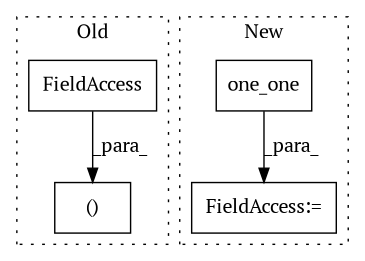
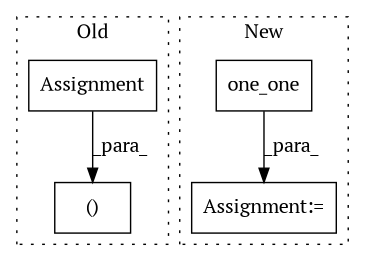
  digraph {
    fontname="PT Serif"
    node [fontname="PT Serif" shape=box]
    edge [fontname="PT Serif"]
    n1 [a=106 l=43 label="()" s=1188]
-   n2 [a=22 l=17 label=FieldAccess s=1214]
+   n2 [a=22 l=17 label=Assignment s=1214]
    n3 [a=32 l="8,1" label=one_one s="1244,1256"]
-   n4 [a=7 l=1 label="FieldAccess:=" s=1223]
+   n4 [a=7 l=1 label="Assignment:=" s=1223]
    subgraph cluster_1 {
      label=Old
      style=dotted
      n1
      n2
    }
    subgraph cluster_2 {
      label=New
      style=dotted
      n3
      n4
    }
    n2 -> n1 [label=_para_]
    n3 -> n4 [label=_para_]
  }
